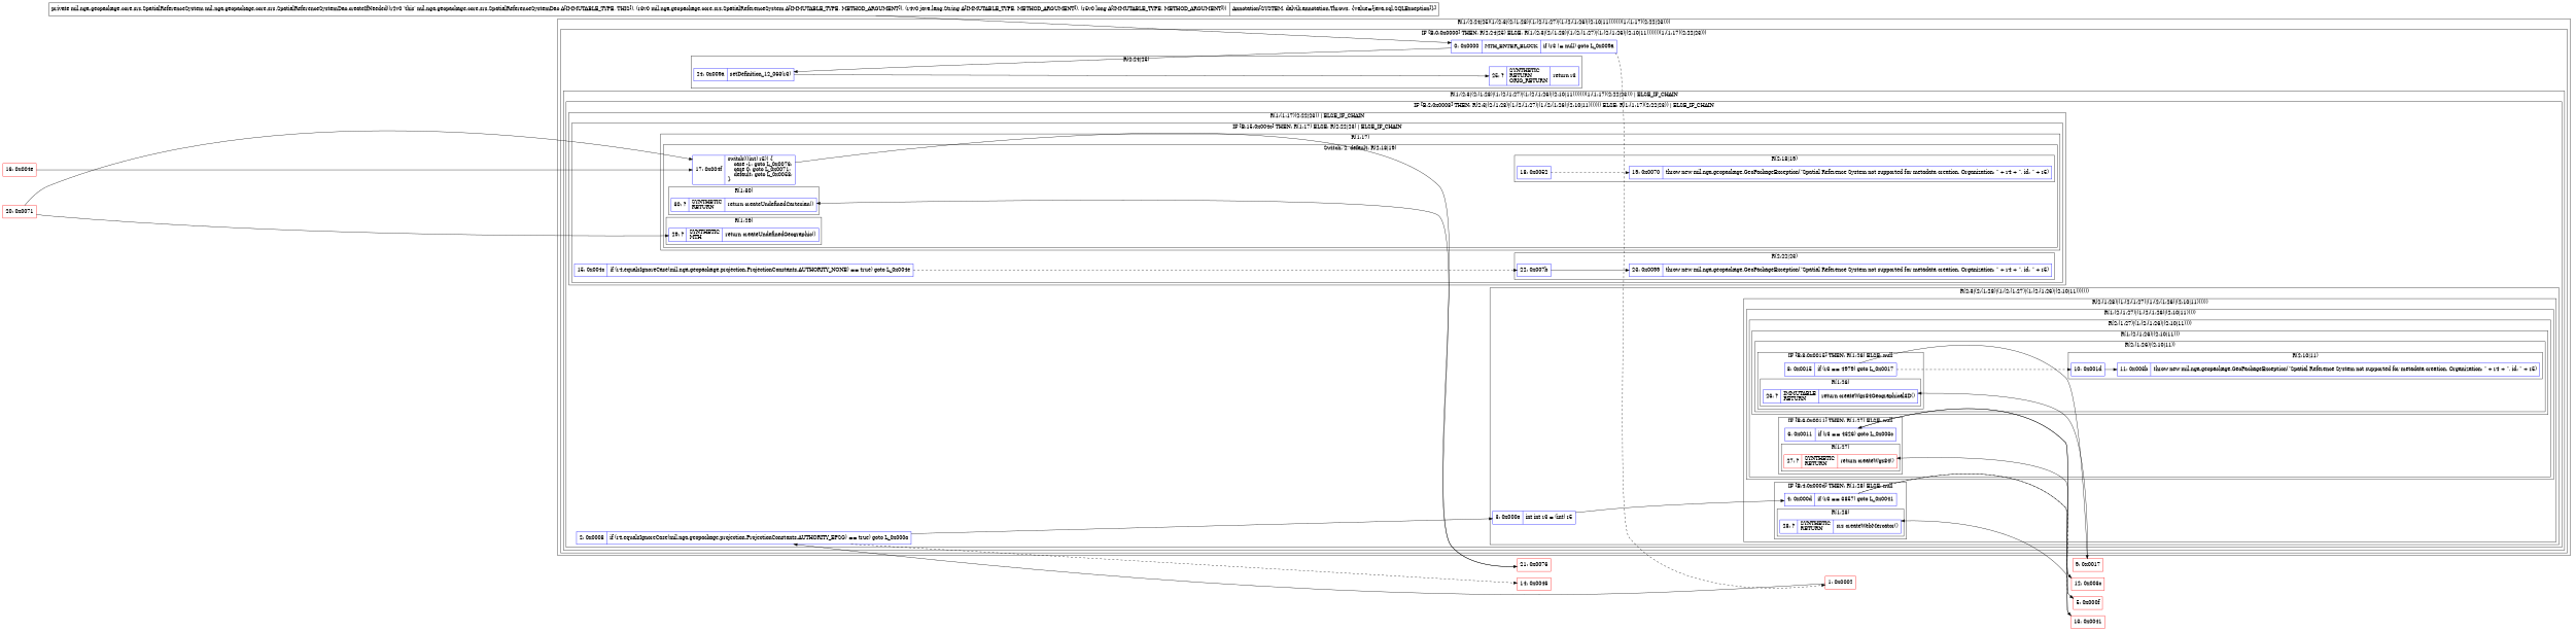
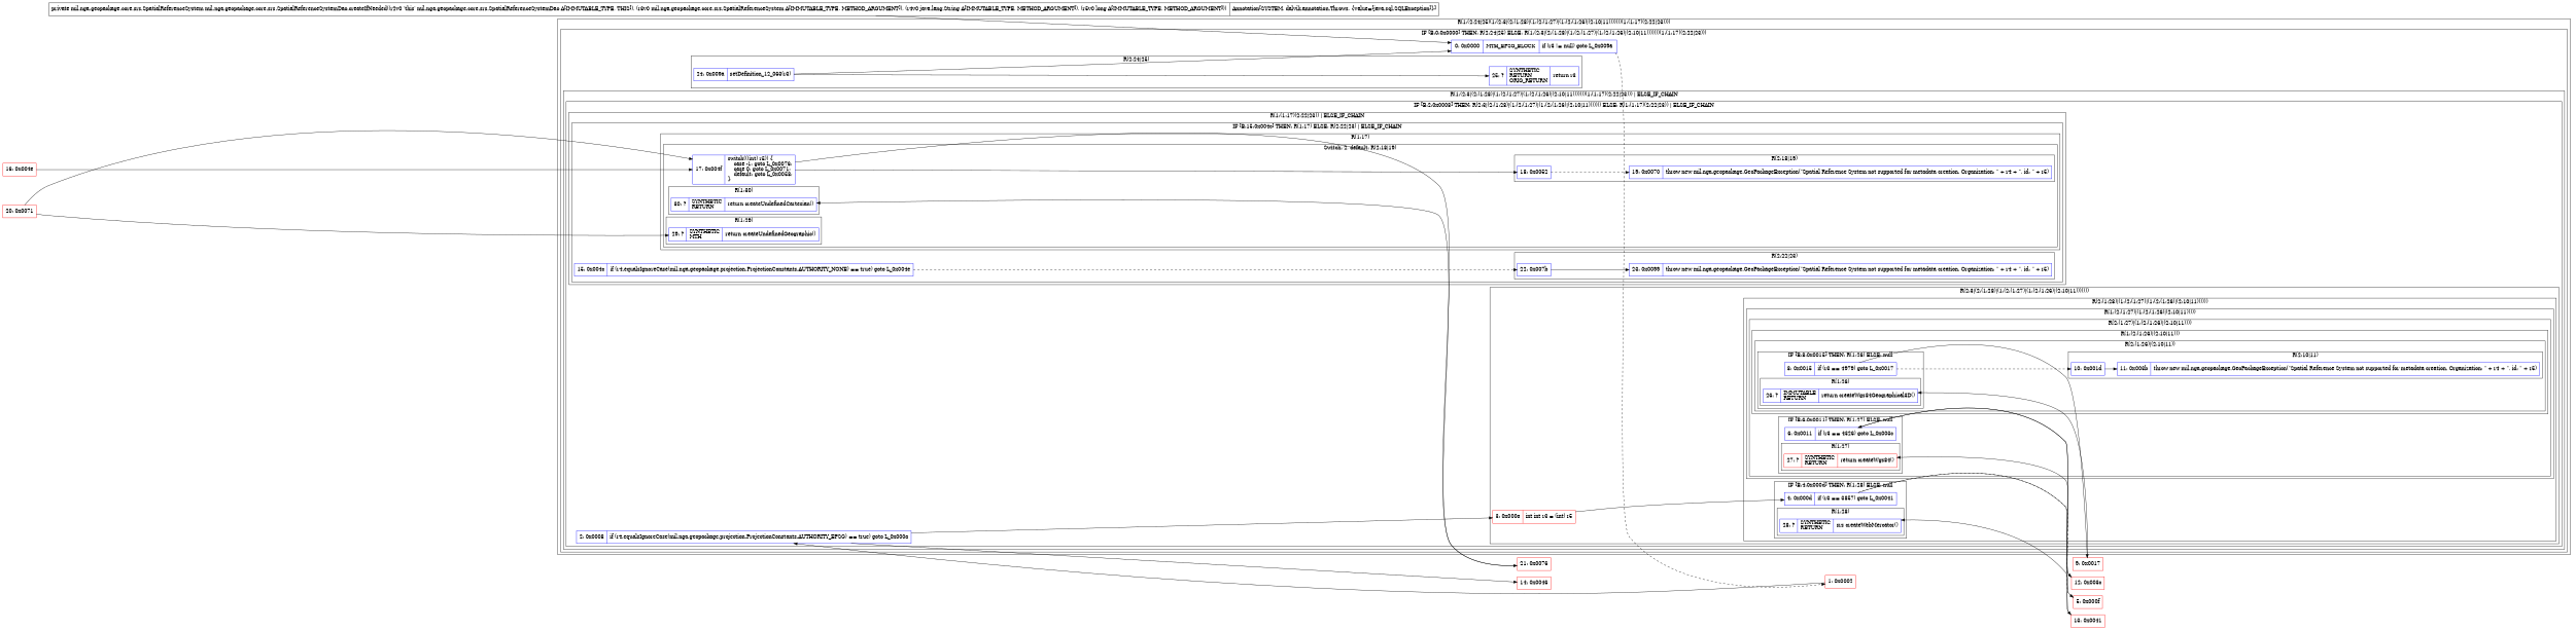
  digraph {
    rankdir=LR
    node [color=blue shape=record]
    n1 [label="{24\:\ 0x009a|setDefinition_12_063(r3)\l}"]
    n2 [label="{25\:\ ?|SYNTHETIC\lRETURN\lORIG_RETURN\l|return r3\l}"]
    n3 [label="{28\:\ ?|SYNTHETIC\lRETURN\l|srs createWebMercator()\l}"]
    n4 [label="{4\:\ 0x000d|if (r3 == 3857) goto L_0x0041\l}"]
    n5 [color=red label="{27\:\ ?|SYNTHETIC\lRETURN\l|return createWgs84()\l}"]
    n6 [label="{6\:\ 0x0011|if (r3 == 4326) goto L_0x003c\l}"]
    n7 [label="{26\:\ ?|IMMUTABLE\lRETURN\l|return createWgs84Geographical3D()\l}"]
    n8 [label="{8\:\ 0x0015|if (r3 == 4979) goto L_0x0017\l}"]
    n9 [label="{10\:\ 0x001d}"]
    n10 [label="{11\:\ 0x003b|throw new mil.nga.geopackage.GeoPackageException(\"Spatial Reference System not supported for metadata creation. Organization: \" + r4 + \", id: \" + r5)\l}"]
-   n11 [label="{3\:\ 0x000a|int int r3 = (int) r5\l}"]
+   n11 [color=red label="{3\:\ 0x000a|int int r3 = (int) r5\l}"]
    n12 [label="{30\:\ ?|SYNTHETIC\lRETURN\l|return createUndefinedCartesian()\l}"]
    n13 [label="{29\:\ ?|SYNTHETIC\lMTH\l|return createUndefinedGeographic()\l}"]
    n14 [label="{18\:\ 0x0052}"]
    n15 [label="{19\:\ 0x0070|throw new mil.nga.geopackage.GeoPackageException(\"Spatial Reference System not supported for metadata creation. Organization: \" + r4 + \", id: \" + r5)\l}"]
    n16 [label="{17\:\ 0x004f|switch(((int) r5)) \{\l    case \-1: goto L_0x0076;\l    case 0: goto L_0x0071;\l    default: goto L_0x0058;\l\}\l}"]
    n17 [label="{22\:\ 0x007b}"]
    n18 [label="{23\:\ 0x0099|throw new mil.nga.geopackage.GeoPackageException(\"Spatial Reference System not supported for metadata creation. Organization: \" + r4 + \", id: \" + r5)\l}"]
    n19 [label="{15\:\ 0x004c|if (r4.equalsIgnoreCase(mil.nga.geopackage.projection.ProjectionConstants.AUTHORITY_NONE) == true) goto L_0x004e\l}"]
    n20 [label="{2\:\ 0x0008|if (r4.equalsIgnoreCase(mil.nga.geopackage.projection.ProjectionConstants.AUTHORITY_EPSG) == true) goto L_0x000a\l}"]
-   n21 [label="{0\:\ 0x0000|MTH_ENTER_BLOCK\l|if (r3 != null) goto L_0x009a\l}"]
+   n21 [label="{0\:\ 0x0000|MTH_EPSG_BLOCK\l|if (r3 != null) goto L_0x009a\l}"]
    n22 [color=red label="{5\:\ 0x000f}"]
    n23 [color=red label="{13\:\ 0x0041}"]
    n24 [color=red label="{12\:\ 0x003c}"]
    n25 [color=red label="{9\:\ 0x0017}"]
    n26 [color=red label="{21\:\ 0x0076}"]
    n27 [color=red label="{14\:\ 0x0046}"]
    n28 [color=red label="{1\:\ 0x0002}"]
    n29 [color=red label="{16\:\ 0x004e}"]
    n30 [color=red label="{20\:\ 0x0071}"]
    n31 [label="{private mil.nga.geopackage.core.srs.SpatialReferenceSystem mil.nga.geopackage.core.srs.SpatialReferenceSystemDao.createIfNeeded((r2v0 'this' mil.nga.geopackage.core.srs.SpatialReferenceSystemDao A[IMMUTABLE_TYPE, THIS]), (r3v0 mil.nga.geopackage.core.srs.SpatialReferenceSystem A[IMMUTABLE_TYPE, METHOD_ARGUMENT]), (r4v0 java.lang.String A[IMMUTABLE_TYPE, METHOD_ARGUMENT]), (r5v0 long A[IMMUTABLE_TYPE, METHOD_ARGUMENT]))  | Annotation[SYSTEM, dalvik.annotation.Throws, \{value=[java.sql.SQLException]\}]\l}" color=""]
    subgraph cluster_1 {
      label="R(1:(2:24|25)(1:(2:3|(2:(1:28)|(1:(2:(1:27)|(1:(2:(1:26)|(2:10|11)))))))(1:(1:17)(2:22|23))))"
      subgraph cluster_2 {
        label="IF [B:0:0x0000] THEN: R(2:24|25) ELSE: R(1:(2:3|(2:(1:28)|(1:(2:(1:27)|(1:(2:(1:26)|(2:10|11)))))))(1:(1:17)(2:22|23)))"
        n21
        subgraph cluster_3 {
          label="R(2:24|25)"
          n1
          n2
        }
        subgraph cluster_4 {
          label="R(1:(2:3|(2:(1:28)|(1:(2:(1:27)|(1:(2:(1:26)|(2:10|11)))))))(1:(1:17)(2:22|23))) | ELSE_IF_CHAIN\l"
          subgraph cluster_5 {
            label="IF [B:2:0x0008] THEN: R(2:3|(2:(1:28)|(1:(2:(1:27)|(1:(2:(1:26)|(2:10|11))))))) ELSE: R(1:(1:17)(2:22|23)) | ELSE_IF_CHAIN\l"
            n20
            subgraph cluster_6 {
              label="R(2:3|(2:(1:28)|(1:(2:(1:27)|(1:(2:(1:26)|(2:10|11)))))))"
              n11
              subgraph cluster_7 {
                label="R(2:(1:28)|(1:(2:(1:27)|(1:(2:(1:26)|(2:10|11))))))"
                subgraph cluster_8 {
                  label="IF [B:4:0x000d] THEN: R(1:28) ELSE: null"
                  n4
                  subgraph cluster_9 {
                    label="R(1:28)"
                    n3
                  }
                }
                subgraph cluster_10 {
                  label="R(1:(2:(1:27)|(1:(2:(1:26)|(2:10|11)))))"
                  subgraph cluster_11 {
                    label="R(2:(1:27)|(1:(2:(1:26)|(2:10|11))))"
                    subgraph cluster_12 {
                      label="IF [B:6:0x0011] THEN: R(1:27) ELSE: null"
                      n6
                      subgraph cluster_13 {
                        label="R(1:27)"
                        n5
                      }
                    }
                    subgraph cluster_14 {
                      label="R(1:(2:(1:26)|(2:10|11)))"
                      subgraph cluster_15 {
                        label="R(2:(1:26)|(2:10|11))"
                        subgraph cluster_16 {
                          label="IF [B:8:0x0015] THEN: R(1:26) ELSE: null"
                          n8
                          subgraph cluster_17 {
                            label="R(1:26)"
                            n7
                          }
                        }
                        subgraph cluster_18 {
                          label="R(2:10|11)"
                          n9
                          n10
                        }
                      }
                    }
                  }
                }
              }
            }
            subgraph cluster_19 {
              label="R(1:(1:17)(2:22|23)) | ELSE_IF_CHAIN\l"
              subgraph cluster_20 {
                label="IF [B:15:0x004c] THEN: R(1:17) ELSE: R(2:22|23) | ELSE_IF_CHAIN\l"
                n19
                subgraph cluster_21 {
                  label="R(1:17)"
                  subgraph cluster_22 {
                    label="Switch: 2, default: R(2:18|19)"
                    n16
                    subgraph cluster_23 {
                      label="R(1:30)"
                      n12
                    }
                    subgraph cluster_24 {
                      label="R(1:29)"
                      n13
                    }
                    subgraph cluster_25 {
                      label="R(2:18|19)"
                      n14
                      n15
                    }
                  }
                }
                subgraph cluster_26 {
                  label="R(2:22|23)"
                  n17
                  n18
                }
              }
            }
          }
        }
      }
    }
    n1 -> n2
    n4 -> n22 [style=dashed]
    n4 -> n23
    n6 -> n24
    n8 -> n9 [style=dashed]
    n8 -> n25
    n9 -> n10
    n11 -> n4
    n14 -> n15 [style=dashed]
+   n16 -> n14
    n16 -> n26
    n17 -> n18
    n19 -> n17 [style=dashed]
    n20 -> n11
-   n20 -> n27 [style=dashed]
-   n21 -> n1
+   n20 -> n27 [style=solid]
+   n1 -> n21
    n21 -> n28 [style=dashed]
    n22 -> n6
    n23 -> n3
    n24 -> n5
    n25 -> n7
    n26 -> n12
    n28 -> n20
    n29 -> n16
    n30 -> n13
    n30 -> n16
    n31 -> n21
  }
